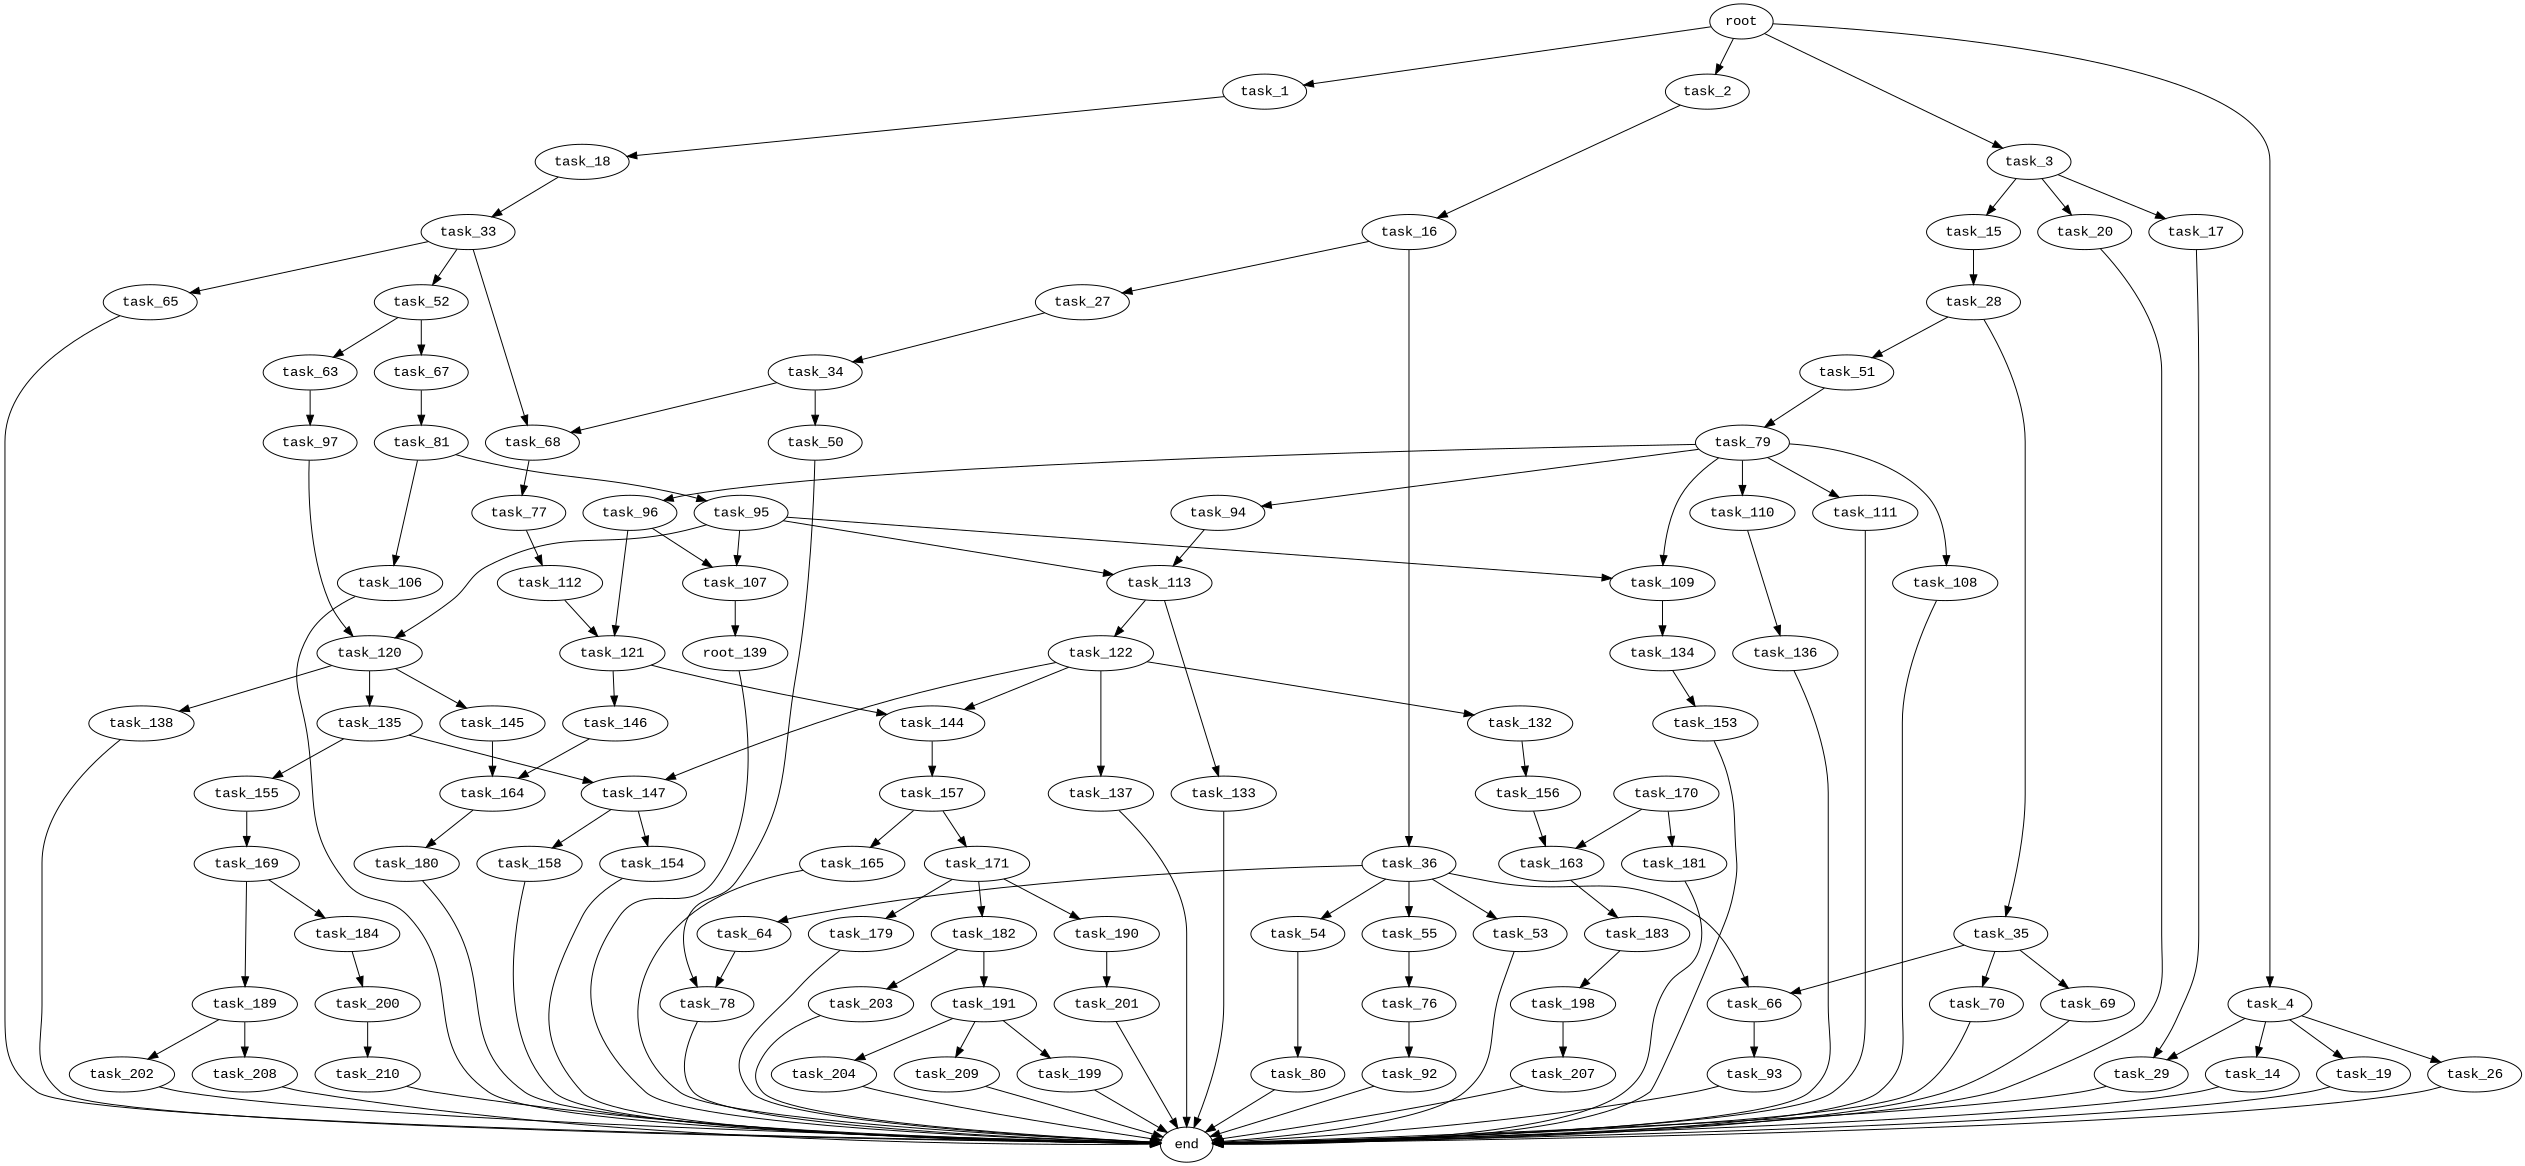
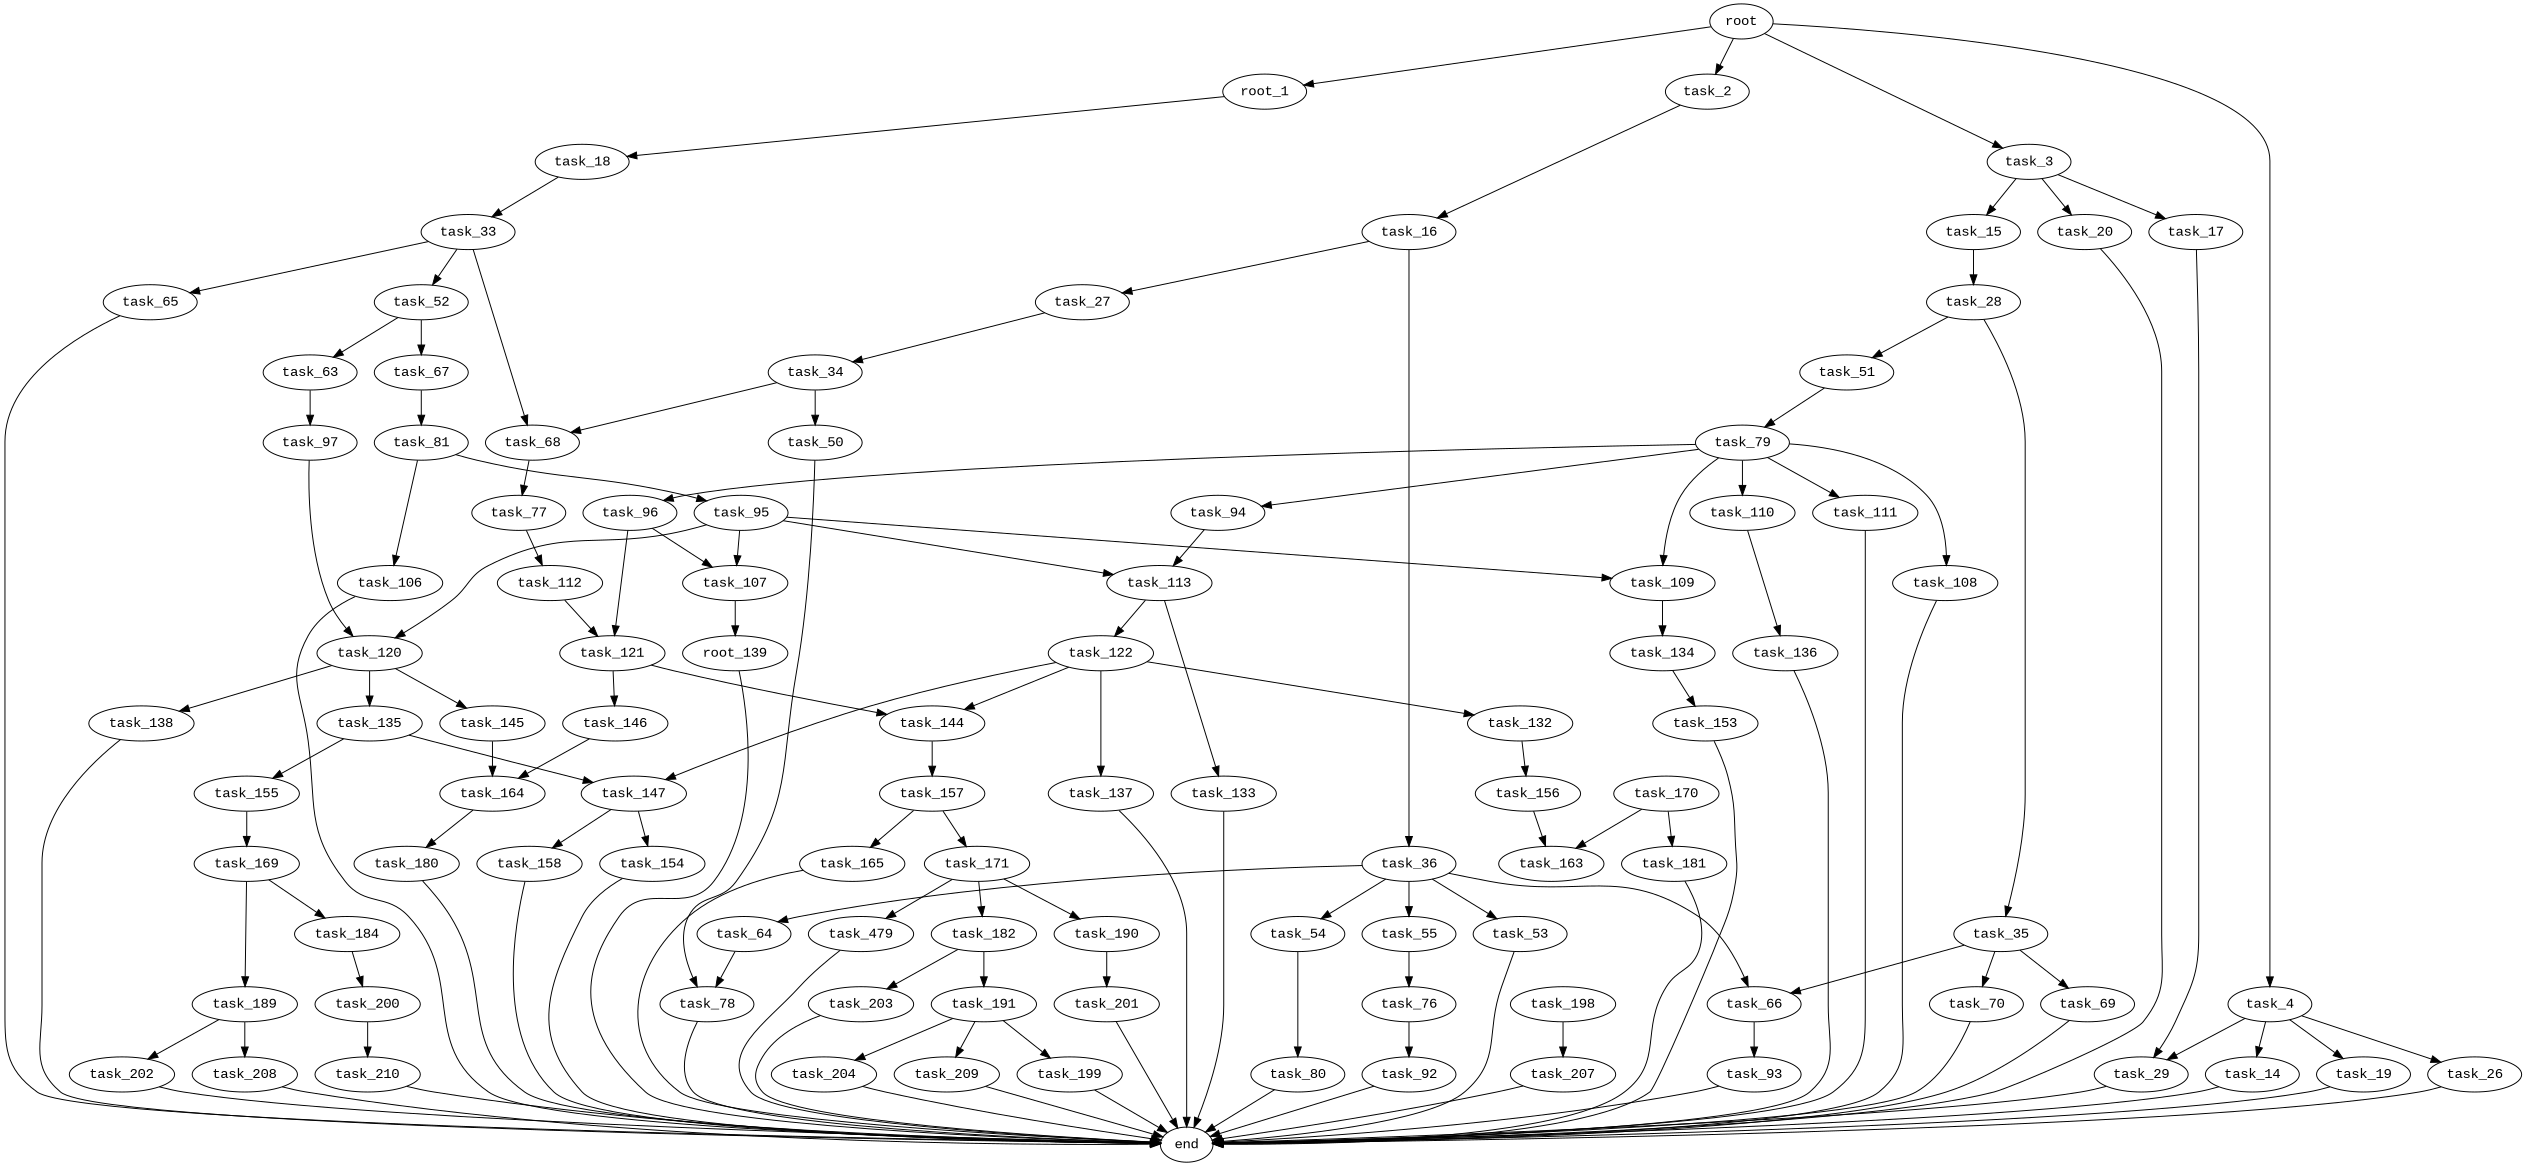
  digraph {
    fontname="Liberation Mono"
    node [fontname="Liberation Mono"]
    edge [fontname="Liberation Mono"]
    root
-   task_1
+   task_1 [label=root_1]
    task_2
    task_3
    task_4
    task_18
    task_16
    task_15
    task_17
    task_20
    task_14
    task_19
    task_26
    task_29
    task_33
    task_27
    task_36
    task_28
    end
    task_35
    task_51
    task_34
    task_66
    task_53
    task_54
    task_55
    task_64
    task_52
    task_65
    task_68
    task_50
    task_69
    task_70
    task_79
    task_63
    task_67
    task_77
    task_78
    task_93
    task_80
    task_76
    task_94
    task_96
    task_108
    task_109
    task_110
    task_111
    task_97
    task_81
    task_92
    task_120
    task_95
    task_106
    task_112
    task_121
    task_113
    task_107
    task_134
    task_136
    task_122
    task_133
    n62 [label=root_139]
    task_135
    task_138
    task_145
    task_144
    task_146
    task_153
    task_132
    task_137
    task_147
    task_155
    task_164
    task_157
    task_156
    task_154
    task_158
    task_163
    task_169
    task_165
    task_171
    task_180
    task_184
    task_189
-   task_183
-   task_179
+   task_179 [label=task_479]
    task_182
    task_190
    task_170
    task_181
    task_198
    task_200
    task_202
    task_208
    task_191
    task_203
    task_201
    task_199
    task_204
    task_209
    task_207
    task_210
    root -> task_1
    root -> task_2
    root -> task_3
    root -> task_4
    task_1 -> task_18
    task_2 -> task_16
    task_3 -> task_15
    task_3 -> task_17
    task_3 -> task_20
    task_4 -> task_14
    task_4 -> task_19
    task_4 -> task_26
    task_4 -> task_29
    task_18 -> task_33
    task_16 -> task_27
    task_16 -> task_36
    task_15 -> task_28
    task_17 -> task_29
    task_20 -> end
    task_14 -> end
    task_19 -> end
    task_26 -> end
    task_29 -> end
    task_33 -> task_52
    task_33 -> task_65
    task_33 -> task_68
    task_27 -> task_34
    task_36 -> task_66
    task_36 -> task_53
    task_36 -> task_54
    task_36 -> task_55
    task_36 -> task_64
    task_28 -> task_35
    task_28 -> task_51
    task_35 -> task_66
    task_35 -> task_69
    task_35 -> task_70
    task_51 -> task_79
    task_34 -> task_68
    task_34 -> task_50
    task_66 -> task_93
    task_53 -> end
    task_54 -> task_80
    task_55 -> task_76
    task_64 -> task_78
    task_52 -> task_63
    task_52 -> task_67
    task_65 -> end
    task_68 -> task_77
    task_50 -> task_78
    task_69 -> end
    task_70 -> end
    task_79 -> task_94
    task_79 -> task_96
    task_79 -> task_108
    task_79 -> task_109
    task_79 -> task_110
    task_79 -> task_111
    task_63 -> task_97
    task_67 -> task_81
    task_77 -> task_112
    task_78 -> end
    task_93 -> end
    task_80 -> end
    task_76 -> task_92
    task_94 -> task_113
    task_96 -> task_121
    task_96 -> task_107
    task_108 -> end
    task_109 -> task_134
    task_110 -> task_136
    task_111 -> end
    task_97 -> task_120
    task_81 -> task_95
    task_81 -> task_106
    task_92 -> end
    task_120 -> task_135
    task_120 -> task_138
    task_120 -> task_145
    task_95 -> task_109
    task_95 -> task_120
    task_95 -> task_113
    task_95 -> task_107
    task_106 -> end
    task_112 -> task_121
    task_121 -> task_144
    task_121 -> task_146
    task_113 -> task_122
    task_113 -> task_133
    task_107 -> n62
    task_134 -> task_153
    task_136 -> end
    task_122 -> task_144
    task_122 -> task_132
    task_122 -> task_137
    task_122 -> task_147
    task_133 -> end
    n62 -> end
    task_135 -> task_147
    task_135 -> task_155
    task_138 -> end
    task_145 -> task_164
    task_144 -> task_157
    task_146 -> task_164
    task_153 -> end
    task_132 -> task_156
    task_137 -> end
    task_147 -> task_154
    task_147 -> task_158
    task_155 -> task_169
    task_164 -> task_180
    task_157 -> task_165
    task_157 -> task_171
    task_156 -> task_163
    task_154 -> end
    task_158 -> end
-   task_163 -> task_183
    task_169 -> task_184
    task_169 -> task_189
    task_165 -> end
    task_171 -> task_179
    task_171 -> task_182
    task_171 -> task_190
    task_180 -> end
    task_184 -> task_200
    task_189 -> task_202
    task_189 -> task_208
-   task_183 -> task_198
    task_179 -> end
    task_182 -> task_191
    task_182 -> task_203
    task_190 -> task_201
    task_170 -> task_163
    task_170 -> task_181
    task_181 -> end
    task_198 -> task_207
    task_200 -> task_210
    task_202 -> end
    task_208 -> end
    task_191 -> task_199
    task_191 -> task_204
    task_191 -> task_209
    task_203 -> end
    task_201 -> end
    task_199 -> end
    task_204 -> end
    task_209 -> end
    task_207 -> end
    task_210 -> end
  }
